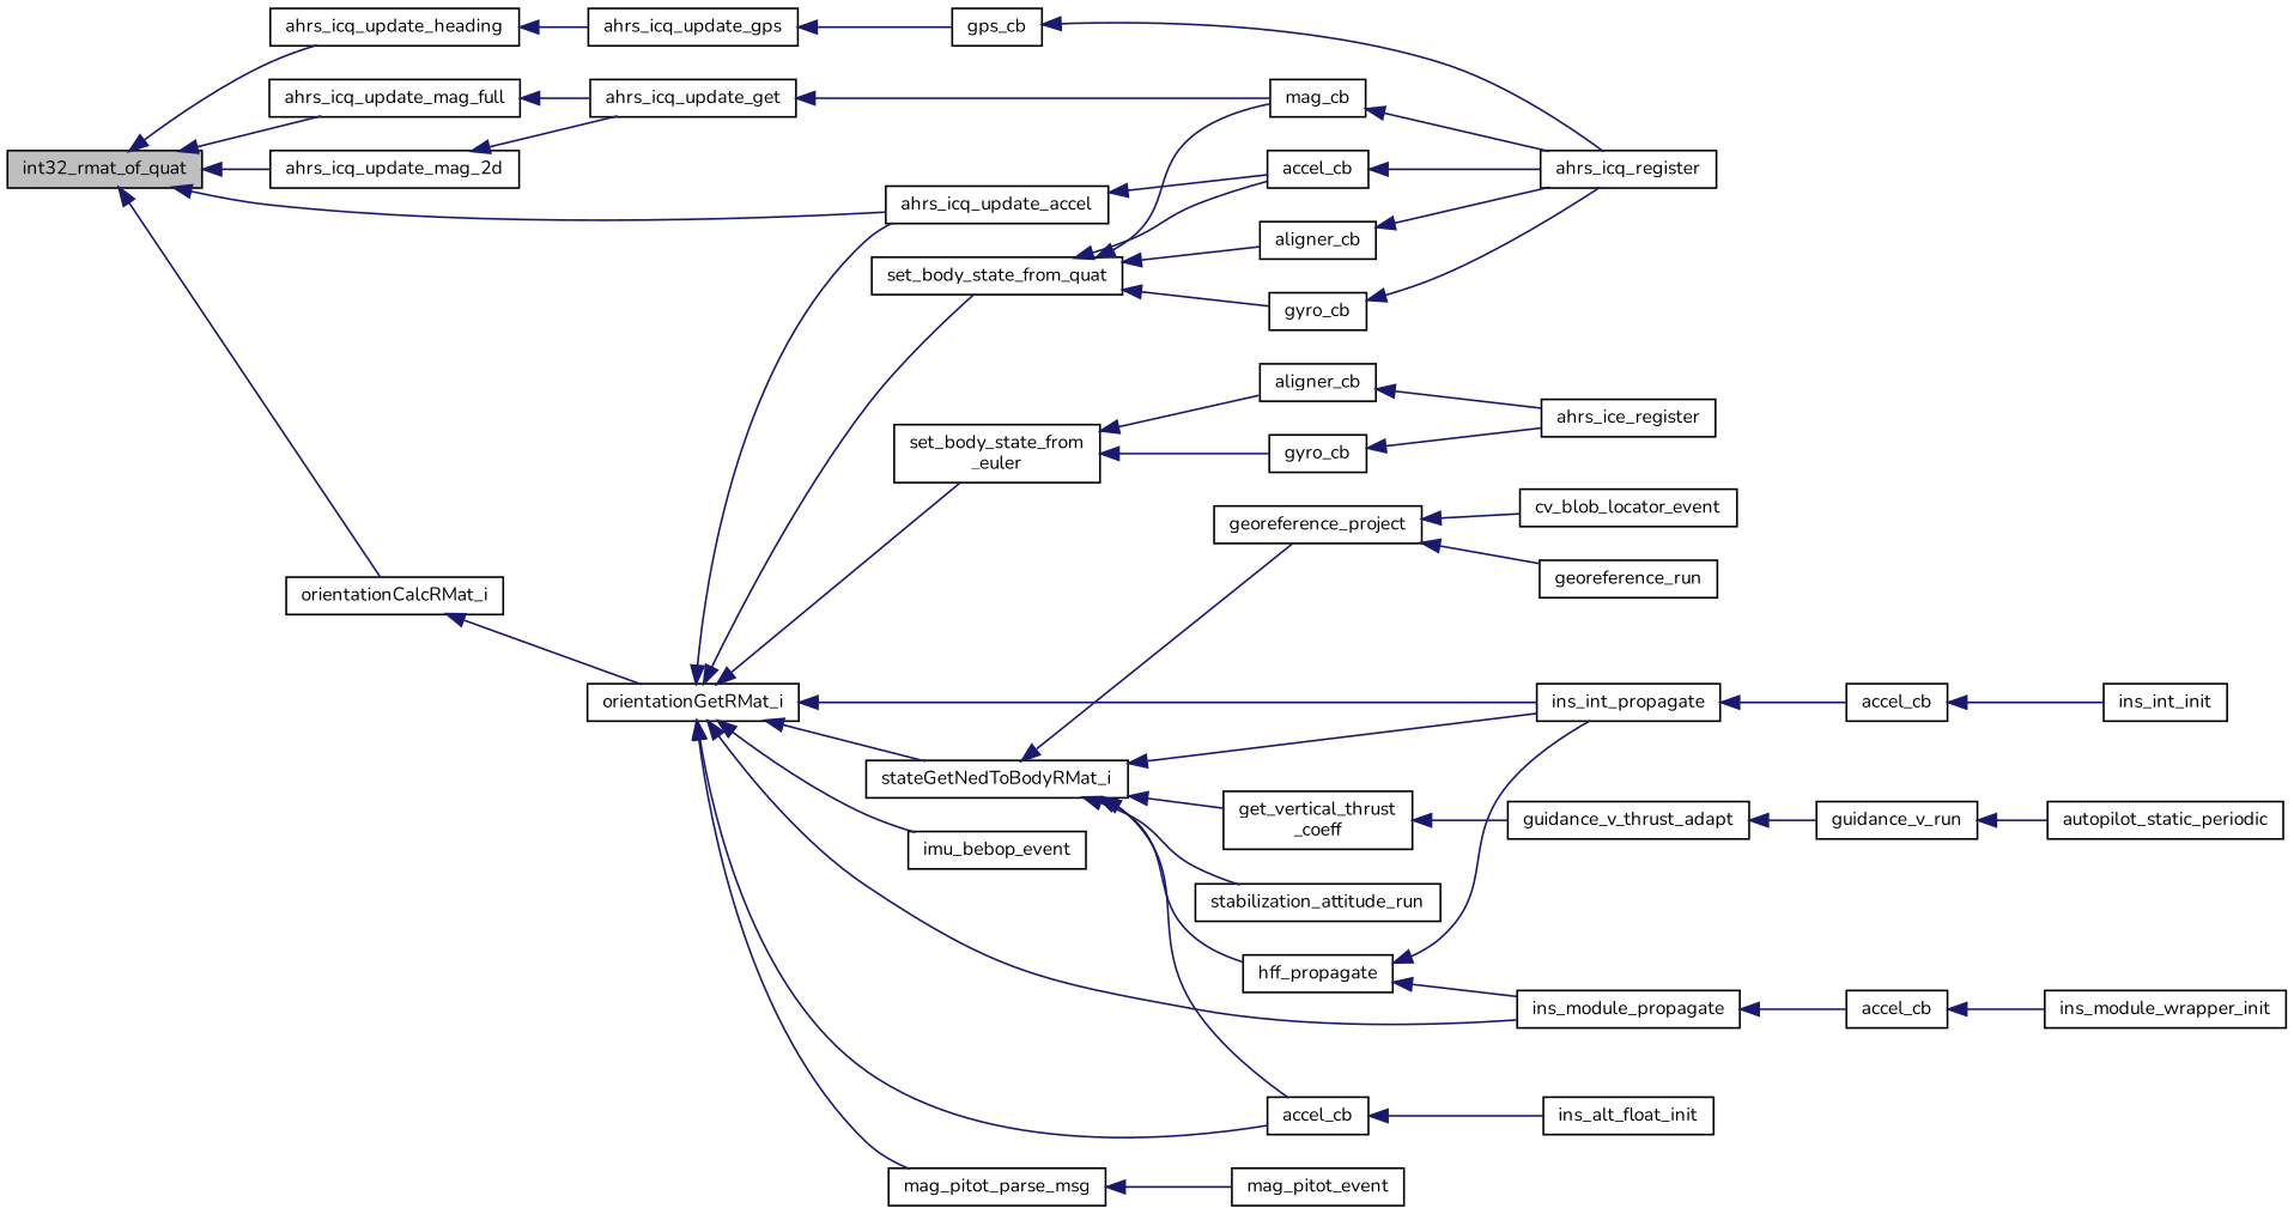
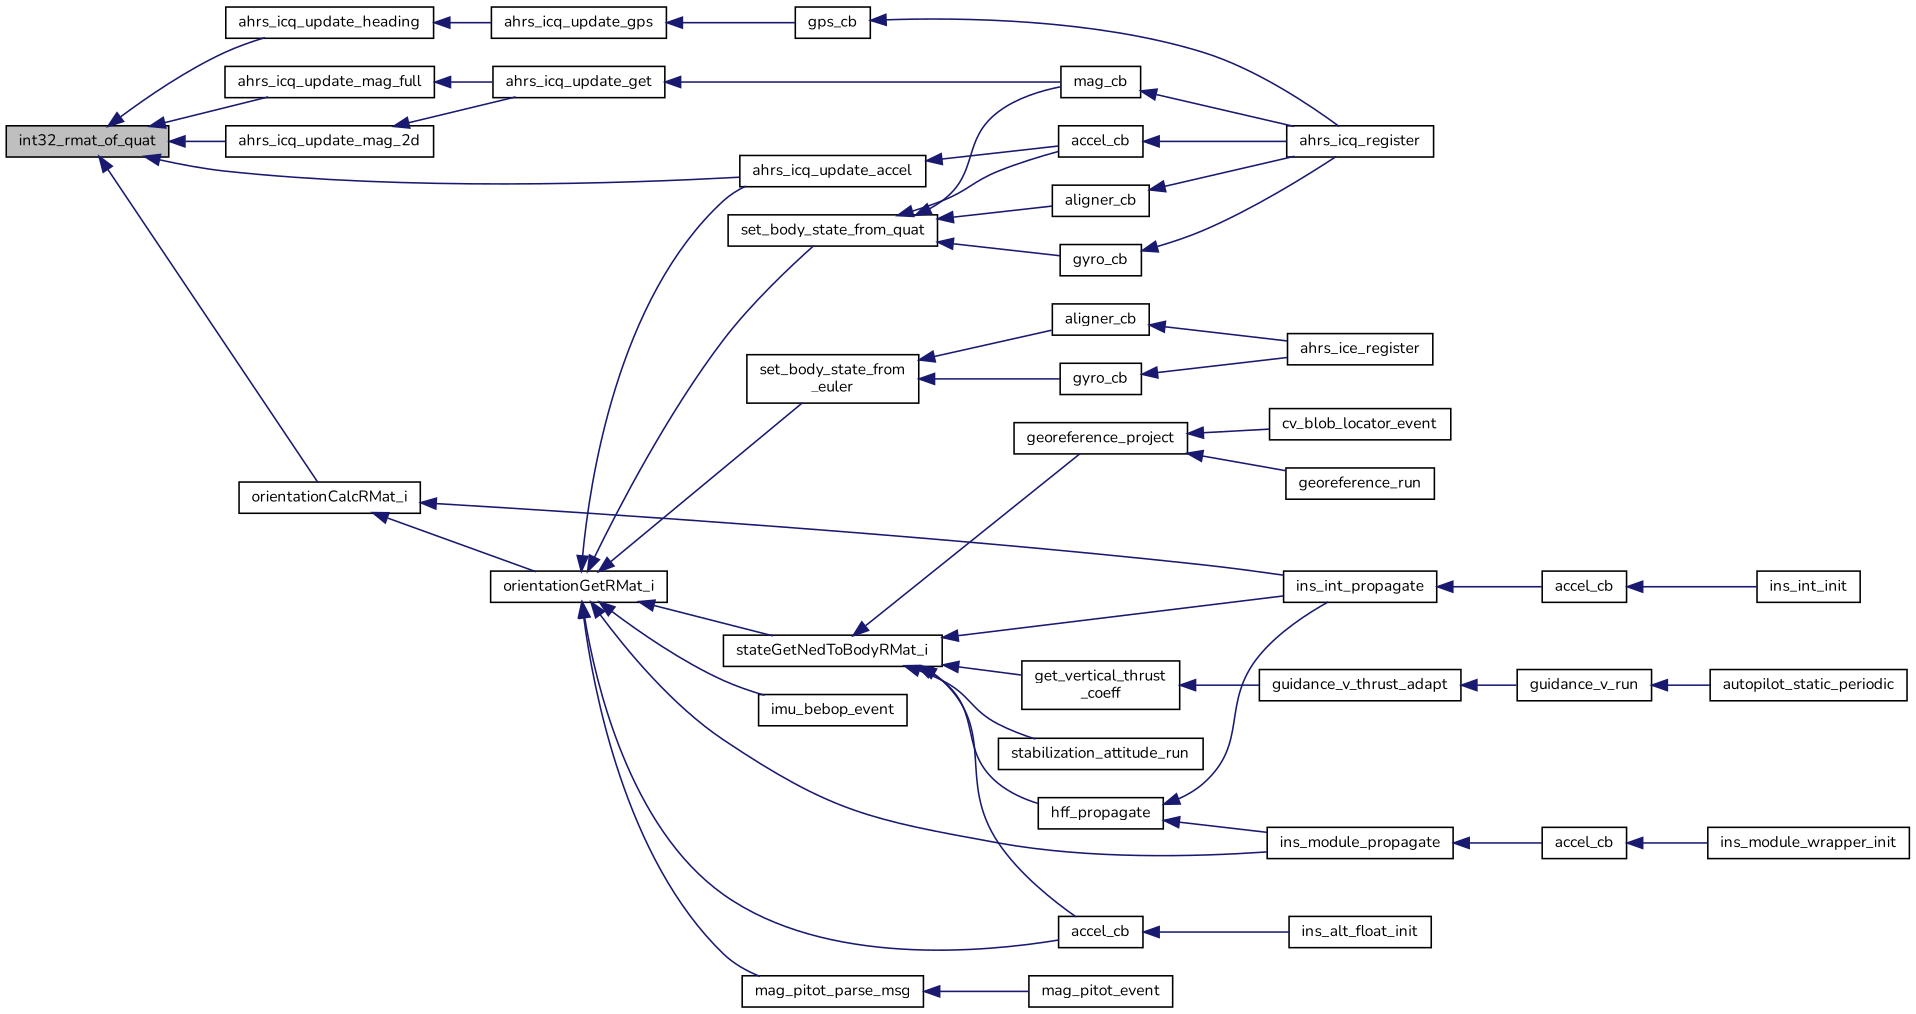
  digraph {
    fontname=Nunito
    rankdir=LR
    node [color=black fillcolor=white fontname=Nunito fontsize=10 shape=record style=filled]
    edge [color=midnightblue dir=back fontname=Nunito fontsize=10 labelfontname=FreeSans labelfontsize=10 style=solid]
    n1 [fillcolor=grey75 fontcolor=black height=0.2 label=int32_rmat_of_quat width=0.4]
    n2 [height=0.2 label=ahrs_icq_update_accel width=0.4]
    n3 [height=0.2 label=ahrs_icq_update_heading width=0.4]
    n4 [height=0.2 label=ahrs_icq_update_mag_2d width=0.4]
    n5 [height=0.2 label=ahrs_icq_update_mag_full width=0.4]
    n6 [height=0.2 label=orientationCalcRMat_i width=0.4]
    n7 [height=0.2 label=accel_cb width=0.4]
    n8 [height=0.2 label=ahrs_icq_update_gps width=0.4]
    n9 [height=0.2 label=ahrs_icq_update_get width=0.4]
    n10 [height=0.2 label=orientationGetRMat_i width=0.4]
    n11 [height=0.2 label=ahrs_icq_register width=0.4]
    n12 [height=0.2 label=gps_cb width=0.4]
    n13 [height=0.2 label=mag_cb width=0.4]
    n14 [height=0.2 label=accel_cb width=0.4]
    n15 [height=0.2 label=imu_bebop_event width=0.4]
    n16 [height=0.2 label=ins_int_propagate width=0.4]
    n17 [height=0.2 label=ins_module_propagate width=0.4]
    n18 [height=0.2 label=mag_pitot_parse_msg width=0.4]
    n19 [height=0.2 label="set_body_state_from\l_euler" width=0.4]
    n20 [height=0.2 label=set_body_state_from_quat width=0.4]
    n21 [height=0.2 label=stateGetNedToBodyRMat_i width=0.4]
    n22 [height=0.2 label=ins_alt_float_init width=0.4]
    n23 [height=0.2 label=accel_cb width=0.4]
    n24 [height=0.2 label=accel_cb width=0.4]
    n25 [height=0.2 label=mag_pitot_event width=0.4]
    n26 [height=0.2 label=aligner_cb width=0.4]
    n27 [height=0.2 label=gyro_cb width=0.4]
    n28 [height=0.2 label=aligner_cb width=0.4]
    n29 [height=0.2 label=gyro_cb width=0.4]
    n30 [height=0.2 label=georeference_project width=0.4]
    n31 [height=0.2 label="get_vertical_thrust\l_coeff" width=0.4]
    n32 [height=0.2 label=hff_propagate width=0.4]
    n33 [height=0.2 label=stabilization_attitude_run width=0.4]
    n34 [height=0.2 label=ins_int_init width=0.4]
    n35 [height=0.2 label=ins_module_wrapper_init width=0.4]
    n36 [height=0.2 label=ahrs_ice_register width=0.4]
    n37 [height=0.2 label=cv_blob_locator_event width=0.4]
    n38 [height=0.2 label=georeference_run width=0.4]
    n39 [height=0.2 label=guidance_v_thrust_adapt width=0.4]
    n40 [height=0.2 label=guidance_v_run width=0.4]
    n41 [height=0.2 label=autopilot_static_periodic width=0.4]
    n1 -> n2
    n1 -> n3
    n1 -> n4
    n1 -> n5
    n1 -> n6
    n2 -> n7
    n3 -> n8
    n4 -> n9
    n5 -> n9
    n6 -> n10
    n7 -> n11
    n8 -> n12
    n9 -> n13
    n10 -> n2
    n10 -> n14
    n10 -> n15
-   n10 -> n16
+   n6 -> n16
    n10 -> n17
    n10 -> n18
    n10 -> n19
    n10 -> n20
    n10 -> n21
    n12 -> n11
    n13 -> n11
    n14 -> n22
    n16 -> n23
    n17 -> n24
    n18 -> n25
    n19 -> n26
    n19 -> n27
    n20 -> n7
    n20 -> n13
    n20 -> n28
    n20 -> n29
    n21 -> n14
    n21 -> n16
    n21 -> n30
    n21 -> n31
    n21 -> n32
    n21 -> n33
    n23 -> n34
    n24 -> n35
    n26 -> n36
    n27 -> n36
    n28 -> n11
    n29 -> n11
    n30 -> n37
    n30 -> n38
    n31 -> n39
    n32 -> n16
    n32 -> n17
    n39 -> n40
    n40 -> n41
  }
